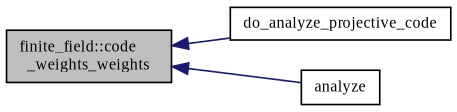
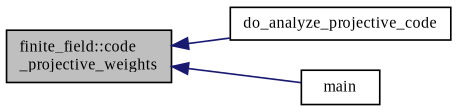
  digraph {
    fontname="Liberation Serif"
    rankdir=LR
    node [color=black fillcolor=white fontname="Liberation Serif" fontsize=10 shape=record style=filled]
    edge [color=midnightblue dir=back fontname="Liberation Serif" fontsize=10 labelfontname=Helvetica labelfontsize=10 style=solid]
-   n1 [fillcolor=grey75 fontcolor=black height=0.2 label="finite_field::code\l_weights_weights" width=0.4]
+   n1 [fillcolor=grey75 fontcolor=black height=0.2 label="finite_field::code\l_projective_weights" width=0.4]
    n2 [height=0.2 label=do_analyze_projective_code width=0.4]
-   n3 [height=0.2 label=analyze width=0.4]
+   n3 [height=0.2 label=main width=0.4]
    n1 -> n2
    n1 -> n3
  }
